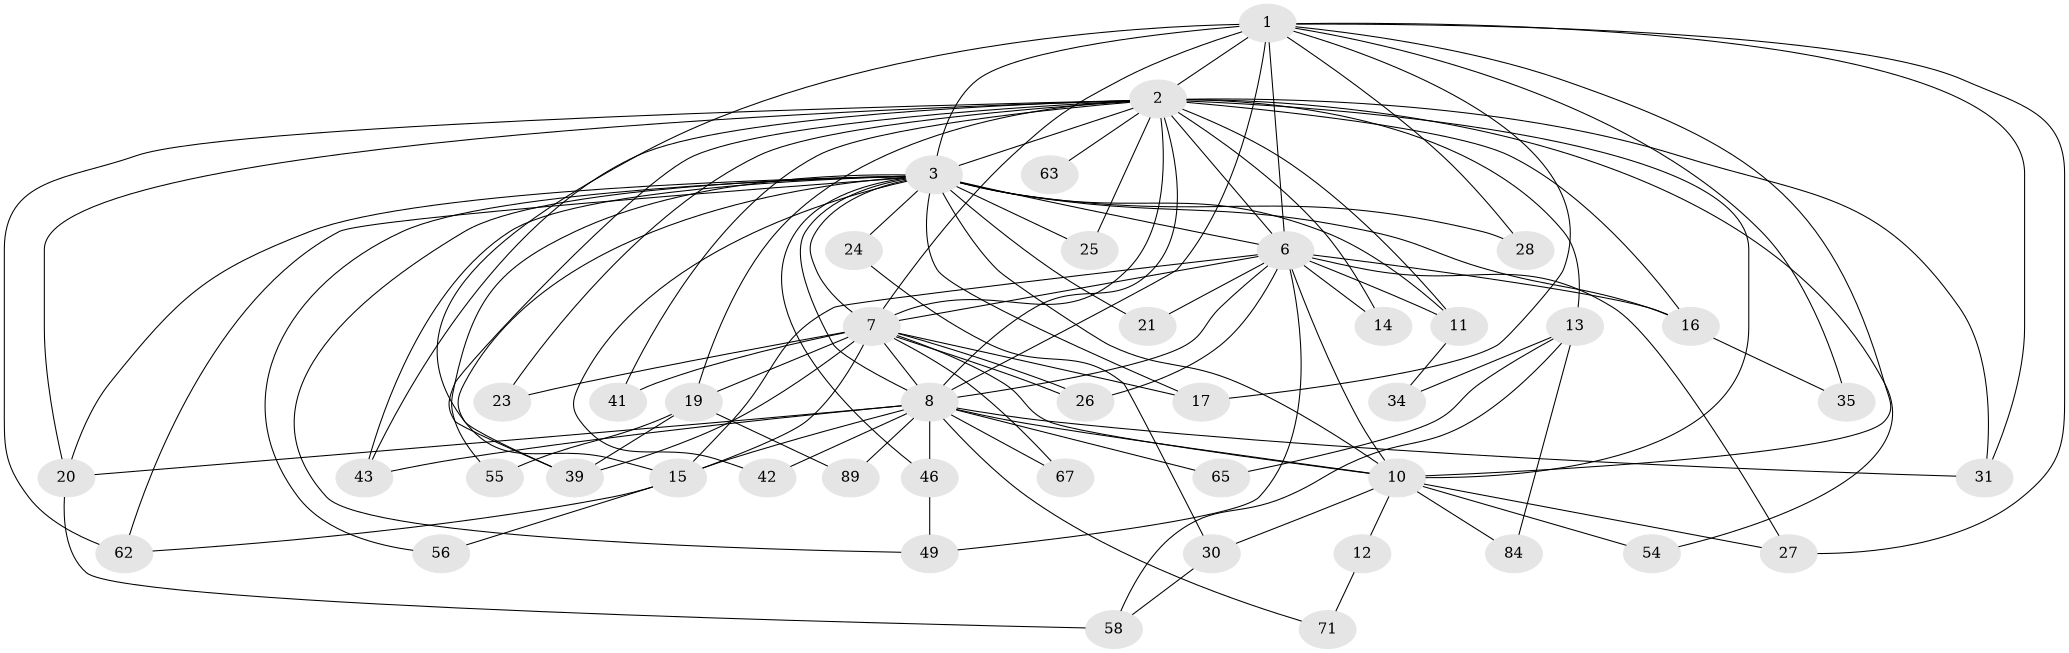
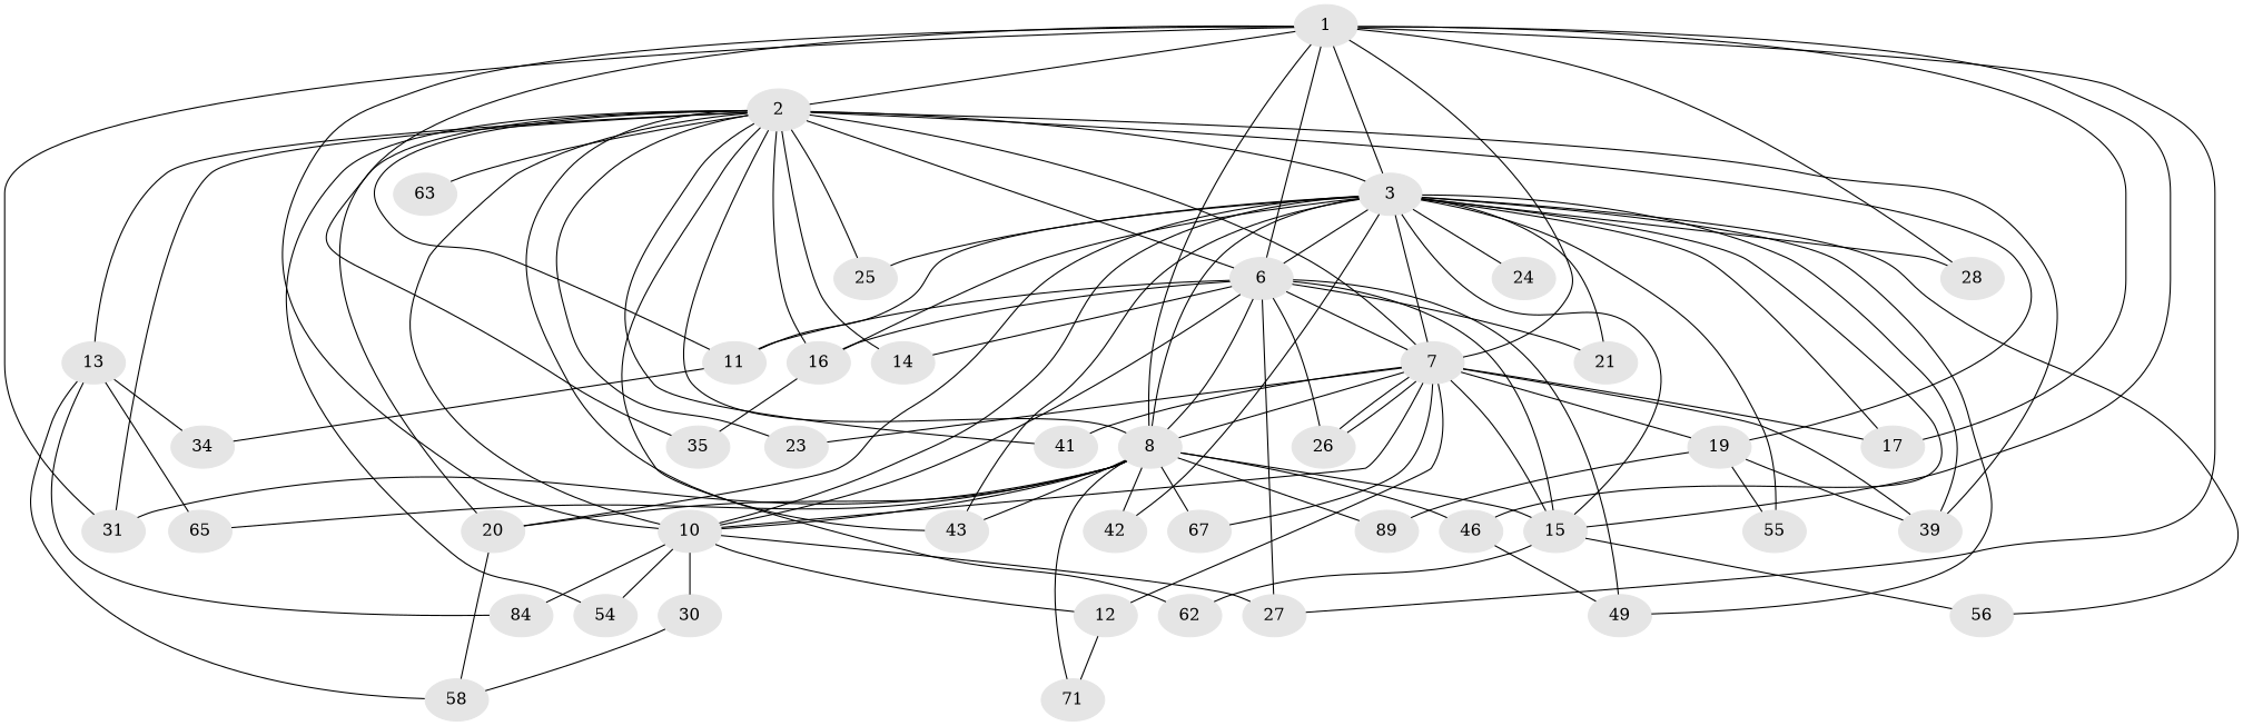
  graph {
    fontname="DejaVu Serif"
    node [color=gray90 fontname="DejaVu Serif" style=filled]
    edge [fontname="DejaVu Serif"]
    2 [super="+80+32+4"]
    3 [super="+70+22+47+5+61+85+37+29"]
    6 [super="+9+68+64+44"]
    7 [super="+18+36+33+53+90"]
    8
    10 [super="+40"]
    31
    11
    13
    14
    16
    19
    20 [super="+91"]
    23
    25
    39
    41 [super="+86"]
    43 [super="+51"]
    54
    62
    63
    1
    15 [super="+59"]
    17 [super="+66"]
    27
    28
    35
    21
    24
    42
    46 [super="+60"]
    49
    55
    56
    26
    12
    67
    65
    71
    89
    30
    84
    34
    58
    2 -- 3 [weight=6]
    2 -- 6 [weight=4]
    2 -- 7 [weight=4]
    2 -- 8 [weight=3]
    2 -- 10 [weight=4]
    2 -- 31
    2 -- 11
    2 -- 13 [weight=2]
    2 -- 14
    2 -- 16
    2 -- 19
    2 -- 20
    2 -- 23
    2 -- 25
    2 -- 39
    2 -- 41
    2 -- 43
    2 -- 54
    2 -- 62
    2 -- 63 [weight=2]
    3 -- 6 [weight=5]
    3 -- 7 [weight=5]
    3 -- 8 [weight=2]
    3 -- 10 [weight=2]
    3 -- 11
    3 -- 16
    3 -- 20
    3 -- 25 [weight=2]
    3 -- 39
    3 -- 43
-   3 -- 62
+   3 -- 15
    3 -- 17
    3 -- 28
    3 -- 21
    3 -- 24 [weight=3]
    3 -- 42
    3 -- 46
    3 -- 49
    3 -- 55
    3 -- 56
    6 -- 7 [weight=2]
    6 -- 8 [weight=3]
    6 -- 10 [weight=3]
    6 -- 11 [weight=2]
    6 -- 14
    6 -- 16
    6 -- 15
    6 -- 27
    6 -- 21
    6 -- 49
    6 -- 26
    7 -- 8 [weight=2]
    7 -- 10 [weight=2]
    7 -- 19
    7 -- 23
    7 -- 39
    7 -- 41
    7 -- 15
    7 -- 17
    7 -- 26
    7 -- 26
+   7 -- 12
    7 -- 67 [weight=2]
    8 -- 10
    8 -- 31
    8 -- 20
    8 -- 43
    8 -- 15
    8 -- 42
    8 -- 46 [weight=2]
    8 -- 67
    8 -- 65
    8 -- 71
    8 -- 89
    10 -- 54
    10 -- 27
    10 -- 12
    10 -- 30
    10 -- 84
    11 -- 34
    13 -- 65
    13 -- 84
    13 -- 34
    13 -- 58
    16 -- 35
    19 -- 39
    19 -- 55
    19 -- 89
    20 -- 58
    1 -- 2 [weight=2]
    1 -- 3 [weight=2]
    1 -- 6 [weight=2]
    1 -- 7 [weight=2]
    1 -- 8
    1 -- 10
    1 -- 31
    1 -- 15
    1 -- 17
    1 -- 27
    1 -- 28
    1 -- 35
    15 -- 62
    15 -- 56
-   24 -- 30
    46 -- 49
    12 -- 71
    30 -- 58
  }
